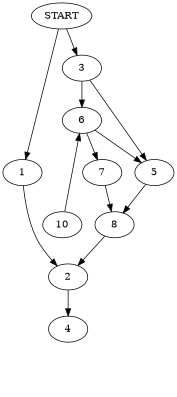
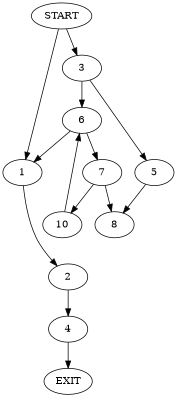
  digraph {
    n1 [label=START]
    1
    3
    2
+   n5 [label=EXIT]
    4
    5
    6
    8
    7
    10
    n1 -> 1
    n1 -> 3
    1 -> 2
    3 -> 5
    3 -> 6
    2 -> 4
+   4 -> n5
    5 -> 8
-   6 -> 5
+   6 -> 1
    6 -> 7
-   8 -> 2
    7 -> 8
+   7 -> 10
    10 -> 6
  }
